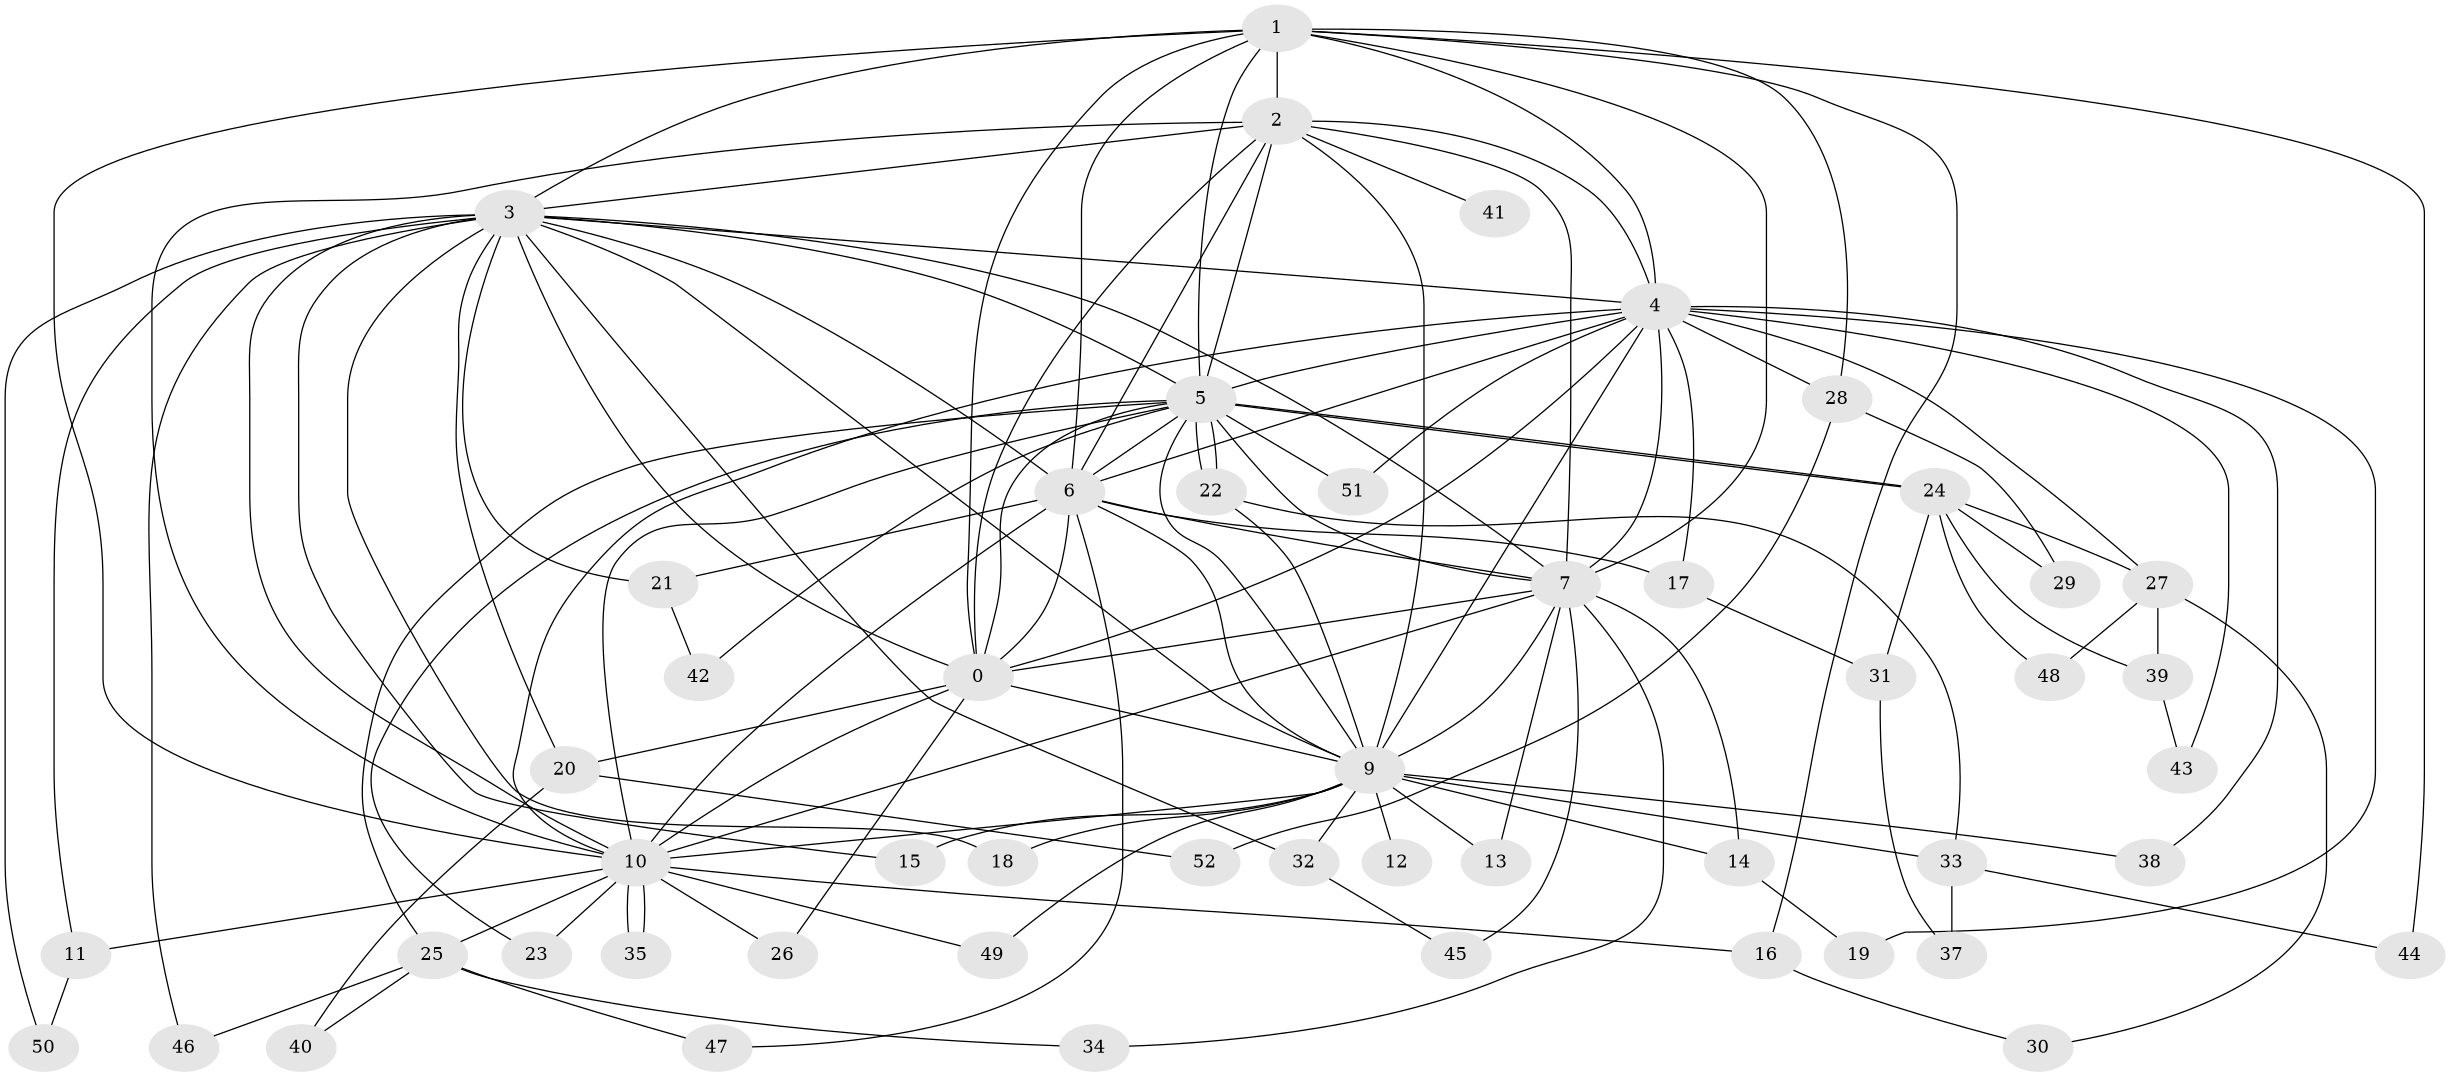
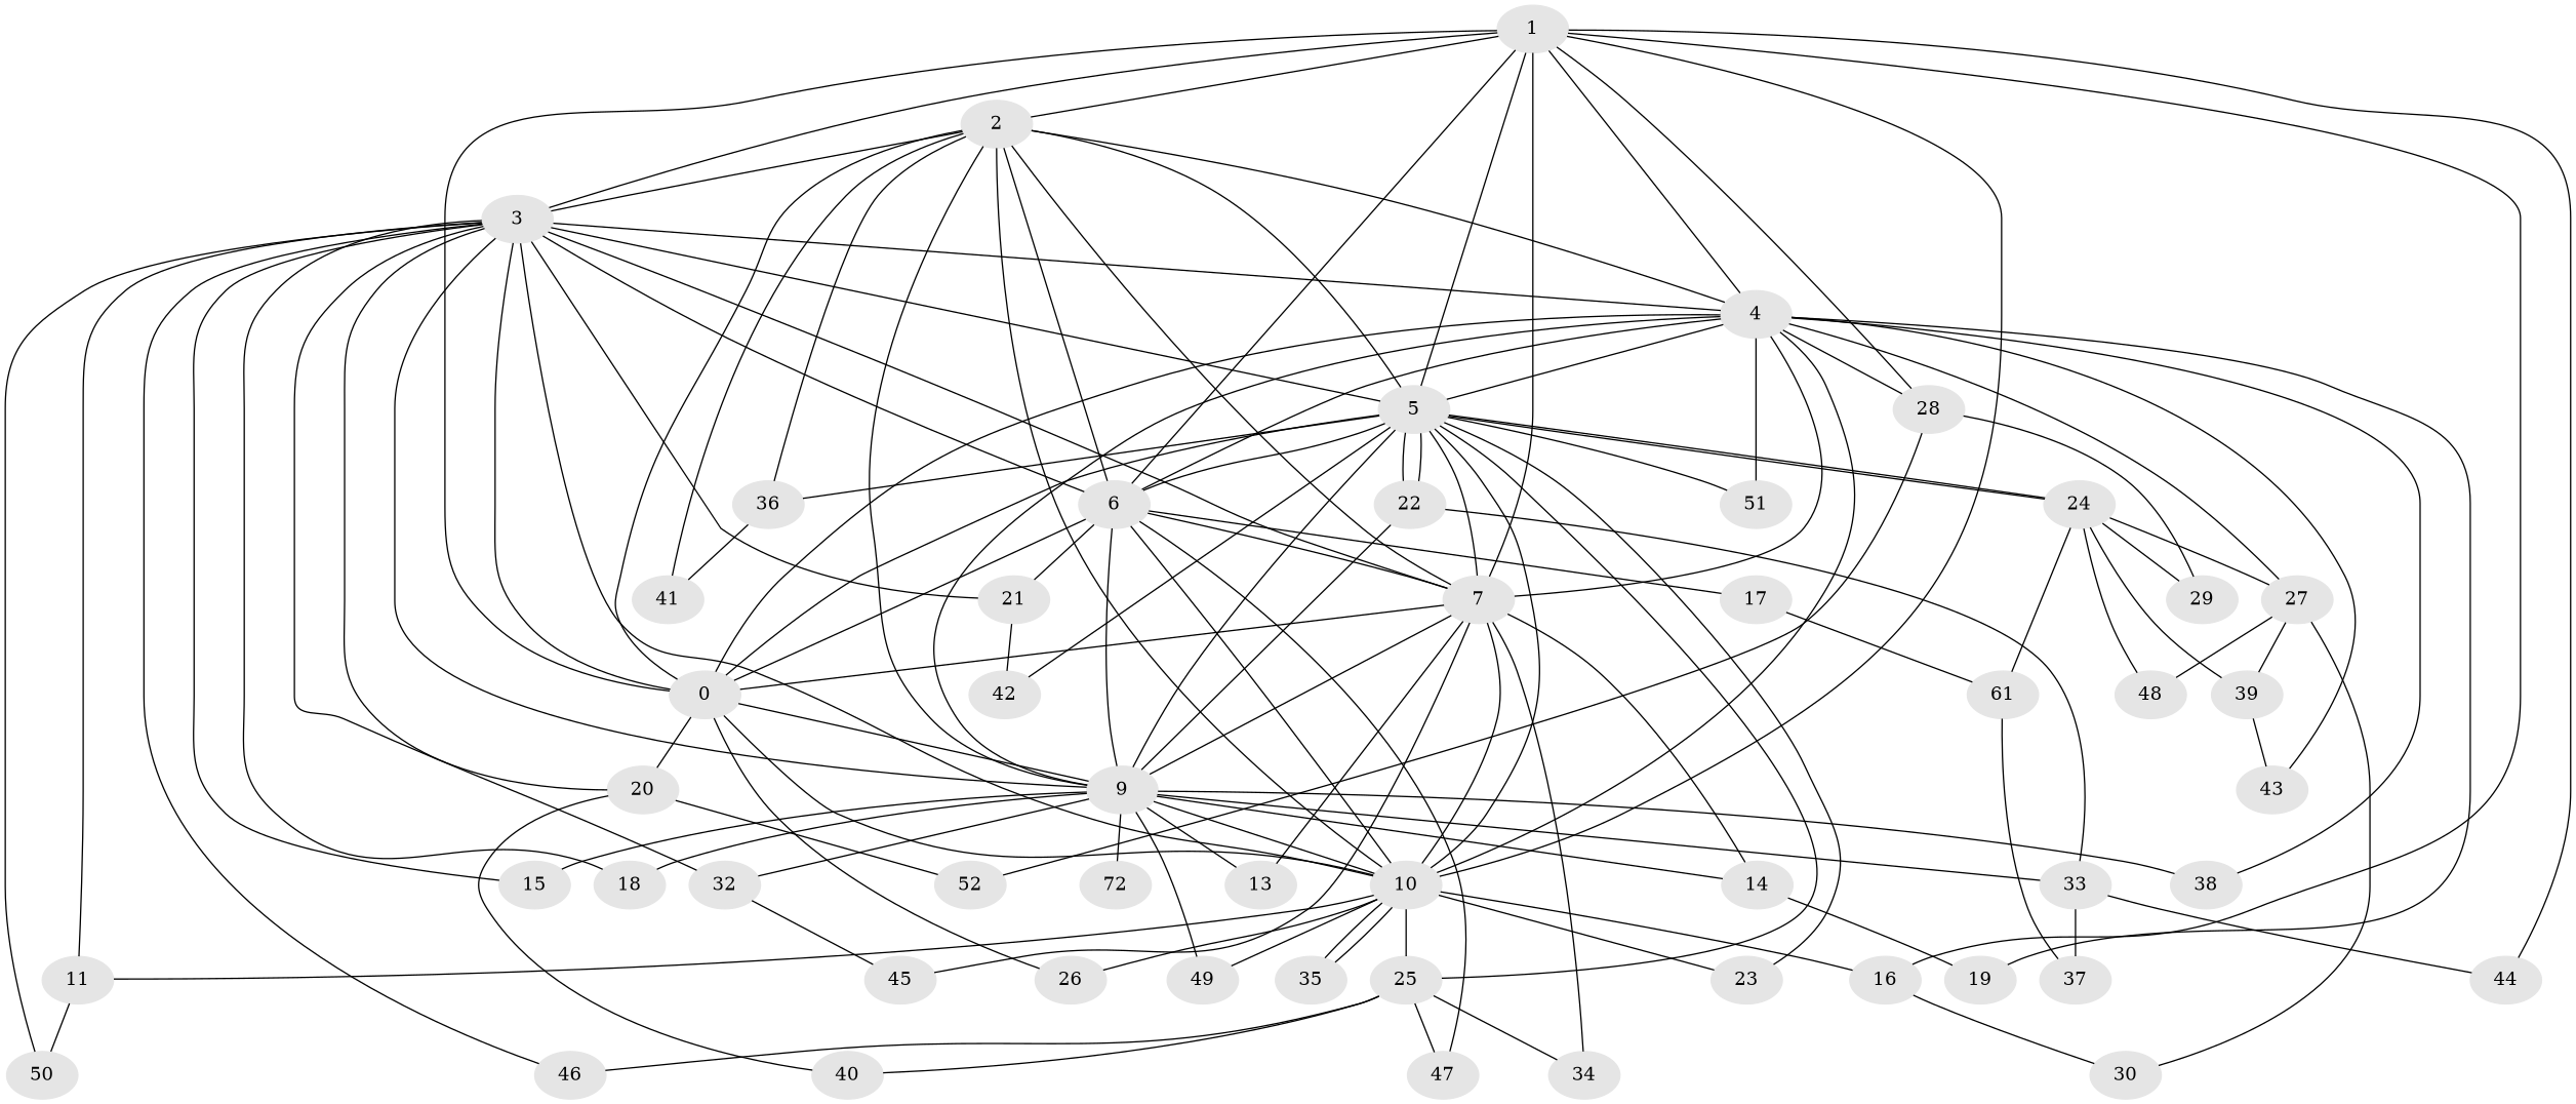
  graph {
    node [color=gray90 style=filled]
    1
    2
    3
    4
    5
    6
    7
    n8 [label=0]
    10
    16
    28
    44
    9
+   36
    41
    11
    15
    18
    20
    21
    32
    46
    50
    17
    19
    27
    38
    43
    51
    22
    23
    24
    25
    42
    47
    13
    14
    34
    45
    26
-   12
+   12 [label=72]
    33
    49
    35
    30
    52
    29
    40
-   31
+   31 [label=61]
    39
    48
    37
    1 -- 2
    1 -- 3
    1 -- 4
    1 -- 5
    1 -- 6
    1 -- 7
    1 -- n8
    1 -- 10
    1 -- 16
    1 -- 28
    1 -- 44
    2 -- 3
    2 -- 4
    2 -- 5
    2 -- 6
    2 -- 7
    2 -- n8
    2 -- 10
    2 -- 9
+   2 -- 36
    2 -- 41
    3 -- 4
    3 -- 5
    3 -- 6
    3 -- 7
    3 -- n8
    3 -- 10
    3 -- 9
    3 -- 11
    3 -- 15
    3 -- 18
    3 -- 20
    3 -- 21
    3 -- 32
    3 -- 46
    3 -- 50
    4 -- 5
    4 -- 6
    4 -- 7
    4 -- n8
    4 -- 10
    4 -- 28
    4 -- 9
-   4 -- 17
    4 -- 19
    4 -- 27
    4 -- 38
    4 -- 43
    4 -- 51
    5 -- 6
    5 -- 7
    5 -- n8
    5 -- 10
    5 -- 9
+   5 -- 36
    5 -- 51
    5 -- 22
    5 -- 22
    5 -- 23
    5 -- 24
    5 -- 24
    5 -- 25
    5 -- 42
    6 -- 7
    6 -- n8
    6 -- 10
    6 -- 9
    6 -- 21
    6 -- 17
    6 -- 47
    7 -- n8
    7 -- 10
    7 -- 9
    7 -- 13
    7 -- 14
    7 -- 34
    7 -- 45
    n8 -- 10
    n8 -- 9
    n8 -- 20
    n8 -- 26
    10 -- 16
    10 -- 11
    10 -- 23
    10 -- 25
    10 -- 26
    10 -- 49
    10 -- 35
    10 -- 35
    16 -- 30
    28 -- 52
    28 -- 29
    9 -- 10
    9 -- 15
    9 -- 18
    9 -- 32
    9 -- 38
    9 -- 13
    9 -- 14
    9 -- 12
    9 -- 33
    9 -- 49
+   36 -- 41
    11 -- 50
    20 -- 52
    20 -- 40
    21 -- 42
    32 -- 45
    17 -- 31
    27 -- 30
    27 -- 39
    27 -- 48
    22 -- 9
    22 -- 33
    24 -- 27
    24 -- 29
    24 -- 31
    24 -- 39
    24 -- 48
    25 -- 46
    25 -- 47
    25 -- 34
    25 -- 40
    14 -- 19
    33 -- 44
    33 -- 37
    31 -- 37
    39 -- 43
  }
